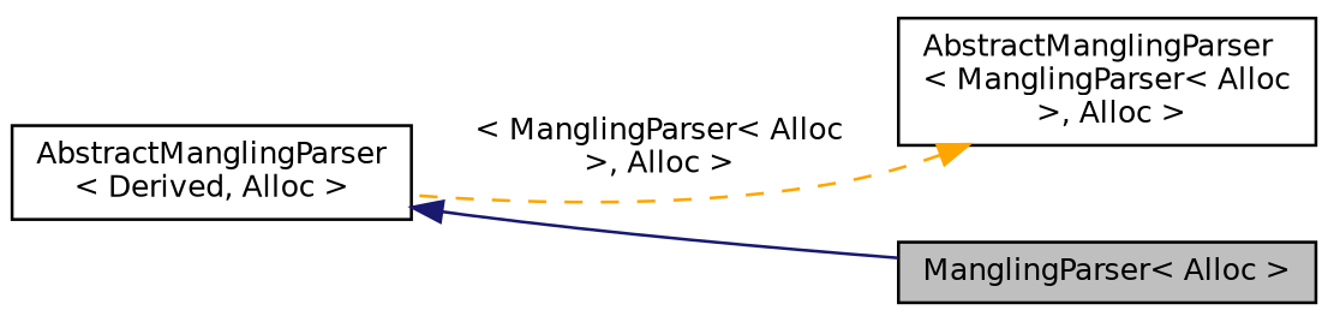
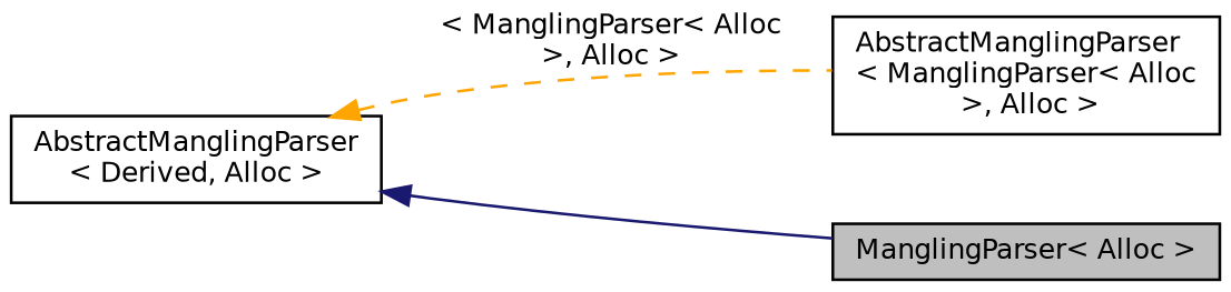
  digraph {
    rankdir=LR
    node [color=black fontname=Helvetica fontsize=10 shape=record]
    edge [dir=back fontname=Helvetica fontsize=10 labelfontname=Helvetica labelfontsize=10]
    n1 [fillcolor=grey75 fontcolor=black height=0.2 label="ManglingParser\< Alloc \>" style=filled width=0.4]
    n2 [height=0.2 label="AbstractManglingParser\l\< ManglingParser\< Alloc\l \>, Alloc \>" width=0.4]
    n3 [height=0.2 label="AbstractManglingParser\l\< Derived, Alloc \>" width=0.4]
    n3 -> n1 [color=midnightblue style=solid]
-   n2 -> n3 [color=orange label=" \< ManglingParser\< Alloc\l \>, Alloc \>" style=dashed]
+   n3 -> n2 [color=orange label=" \< ManglingParser\< Alloc\l \>, Alloc \>" style=dashed]
  }
